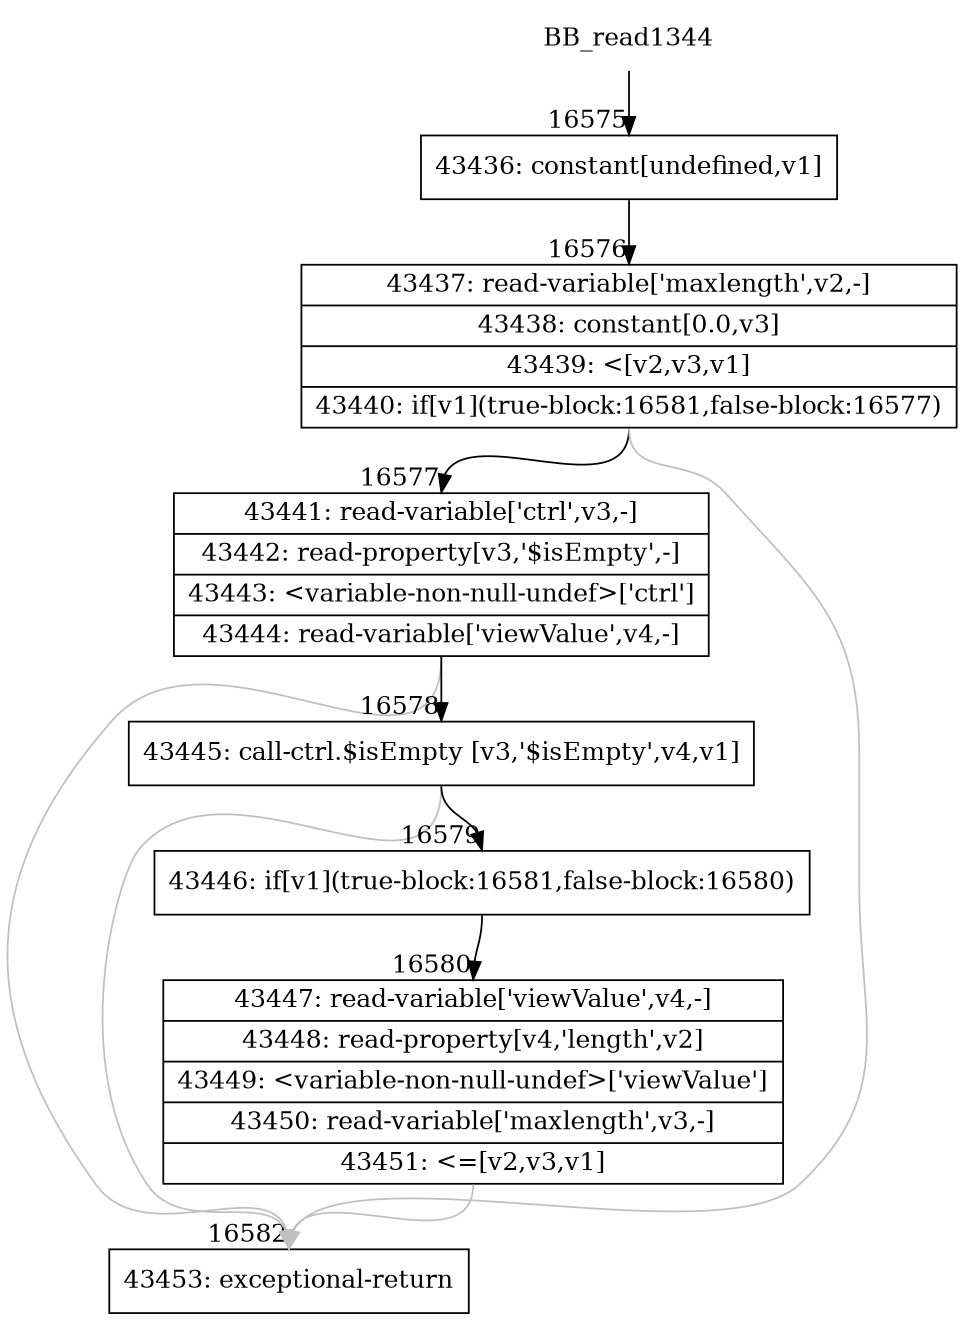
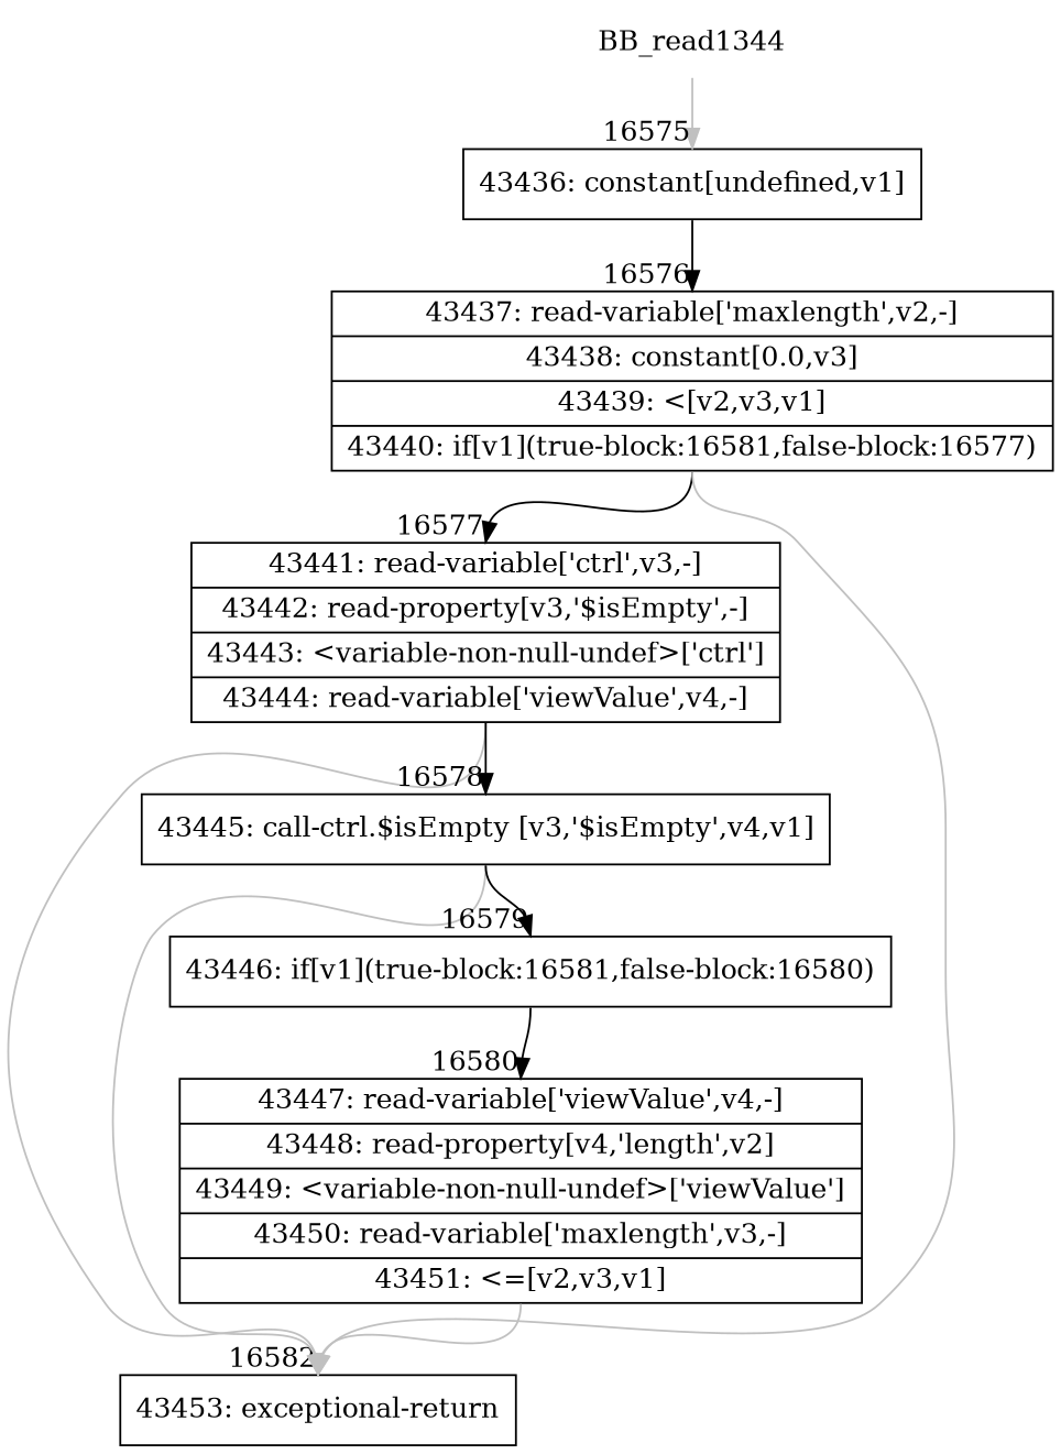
  digraph {
    rankdir=TD
    node [shape=record]
    edge [headport=n tailport=s]
    n1 [label=BB_read1344 shape=none]
    n2 [label="{43436: constant[undefined,v1]}"]
    n3 [label="{43437: read-variable['maxlength',v2,-]|43438: constant[0.0,v3]|43439: \<[v2,v3,v1]|43440: if[v1](true-block:16581,false-block:16577)}"]
    n4 [label="{43441: read-variable['ctrl',v3,-]|43442: read-property[v3,'$isEmpty',-]|43443: \<variable-non-null-undef\>['ctrl']|43444: read-variable['viewValue',v4,-]}"]
    n5 [label="{43453: exceptional-return}"]
    n6 [label="{43445: call-ctrl.$isEmpty [v3,'$isEmpty',v4,v1]}"]
    n7 [label="{43446: if[v1](true-block:16581,false-block:16580)}"]
    n8 [label="{43447: read-variable['viewValue',v4,-]|43448: read-property[v4,'length',v2]|43449: \<variable-non-null-undef\>['viewValue']|43450: read-variable['maxlength',v3,-]|43451: \<=[v2,v3,v1]}"]
-   n1 -> n2 [headlabel="    16575"]
+   n1 -> n2 [headlabel="    16575" color=gray]
    n2 -> n3 [headlabel="      16576"]
    n3 -> n4 [headlabel="      16577"]
    n3 -> n5 [color=gray headlabel="      16582"]
    n4 -> n5 [color=gray]
    n4 -> n6 [headlabel="      16578"]
    n6 -> n5 [color=gray]
    n6 -> n7 [headlabel="      16579"]
    n7 -> n8 [headlabel="      16580"]
    n8 -> n5 [color=gray]
  }
